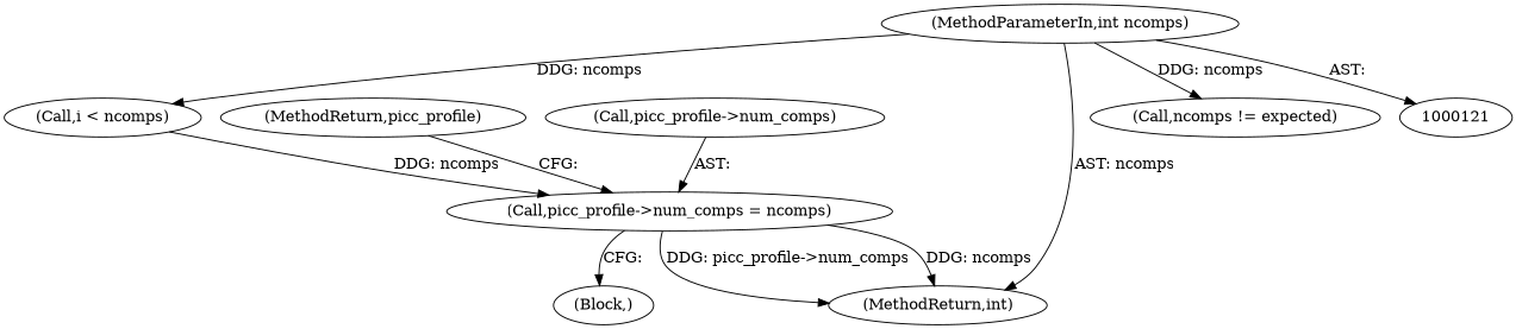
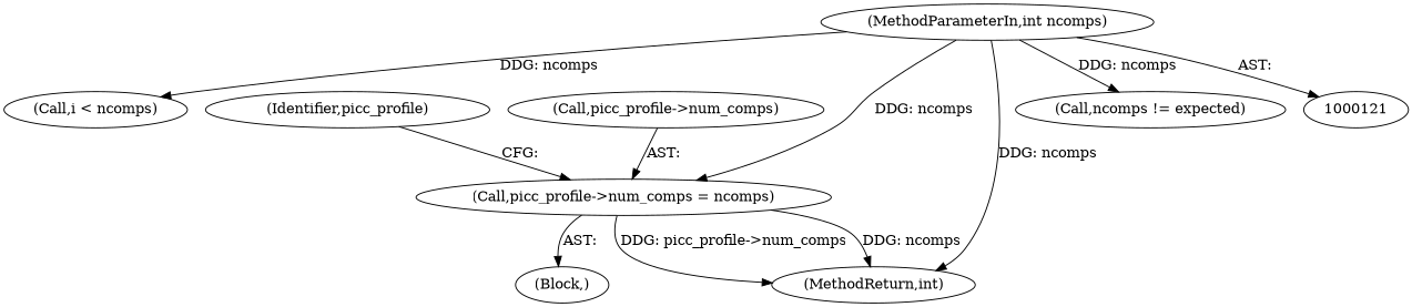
  digraph {
    n1 [label="(Call,picc_profile->num_comps = ncomps)"]
    n2 [label="(MethodReturn,int)"]
    n3 [label="(Block,)"]
    n4 [label="(MethodParameterIn,int ncomps)"]
    n5 [label="(Call,ncomps != expected)"]
    n6 [label="(Call,i < ncomps)"]
    1000121
-   n8 [label="(MethodReturn,picc_profile)"]
+   n8 [label="(Identifier,picc_profile)"]
    n9 [label="(Call,picc_profile->num_comps)"]
    n1 -> n2 [label="DDG: ncomps"]
    n1 -> n2 [label="DDG: picc_profile->num_comps"]
-   n1 -> n3 [label="CFG: "]
-   n6 -> n1 [label="DDG: ncomps"]
-   n4 -> n2 [label="AST: ncomps"]
+   n1 -> n3 [label="AST: "]
+   n4 -> n1 [label="DDG: ncomps"]
+   n4 -> n2 [label="DDG: ncomps"]
    n4 -> n5 [label="DDG: ncomps"]
    n4 -> n6 [label="DDG: ncomps"]
    n4 -> 1000121 [label="AST: "]
    n8 -> n1 [label="CFG: "]
    n9 -> n1 [label="AST: "]
  }
